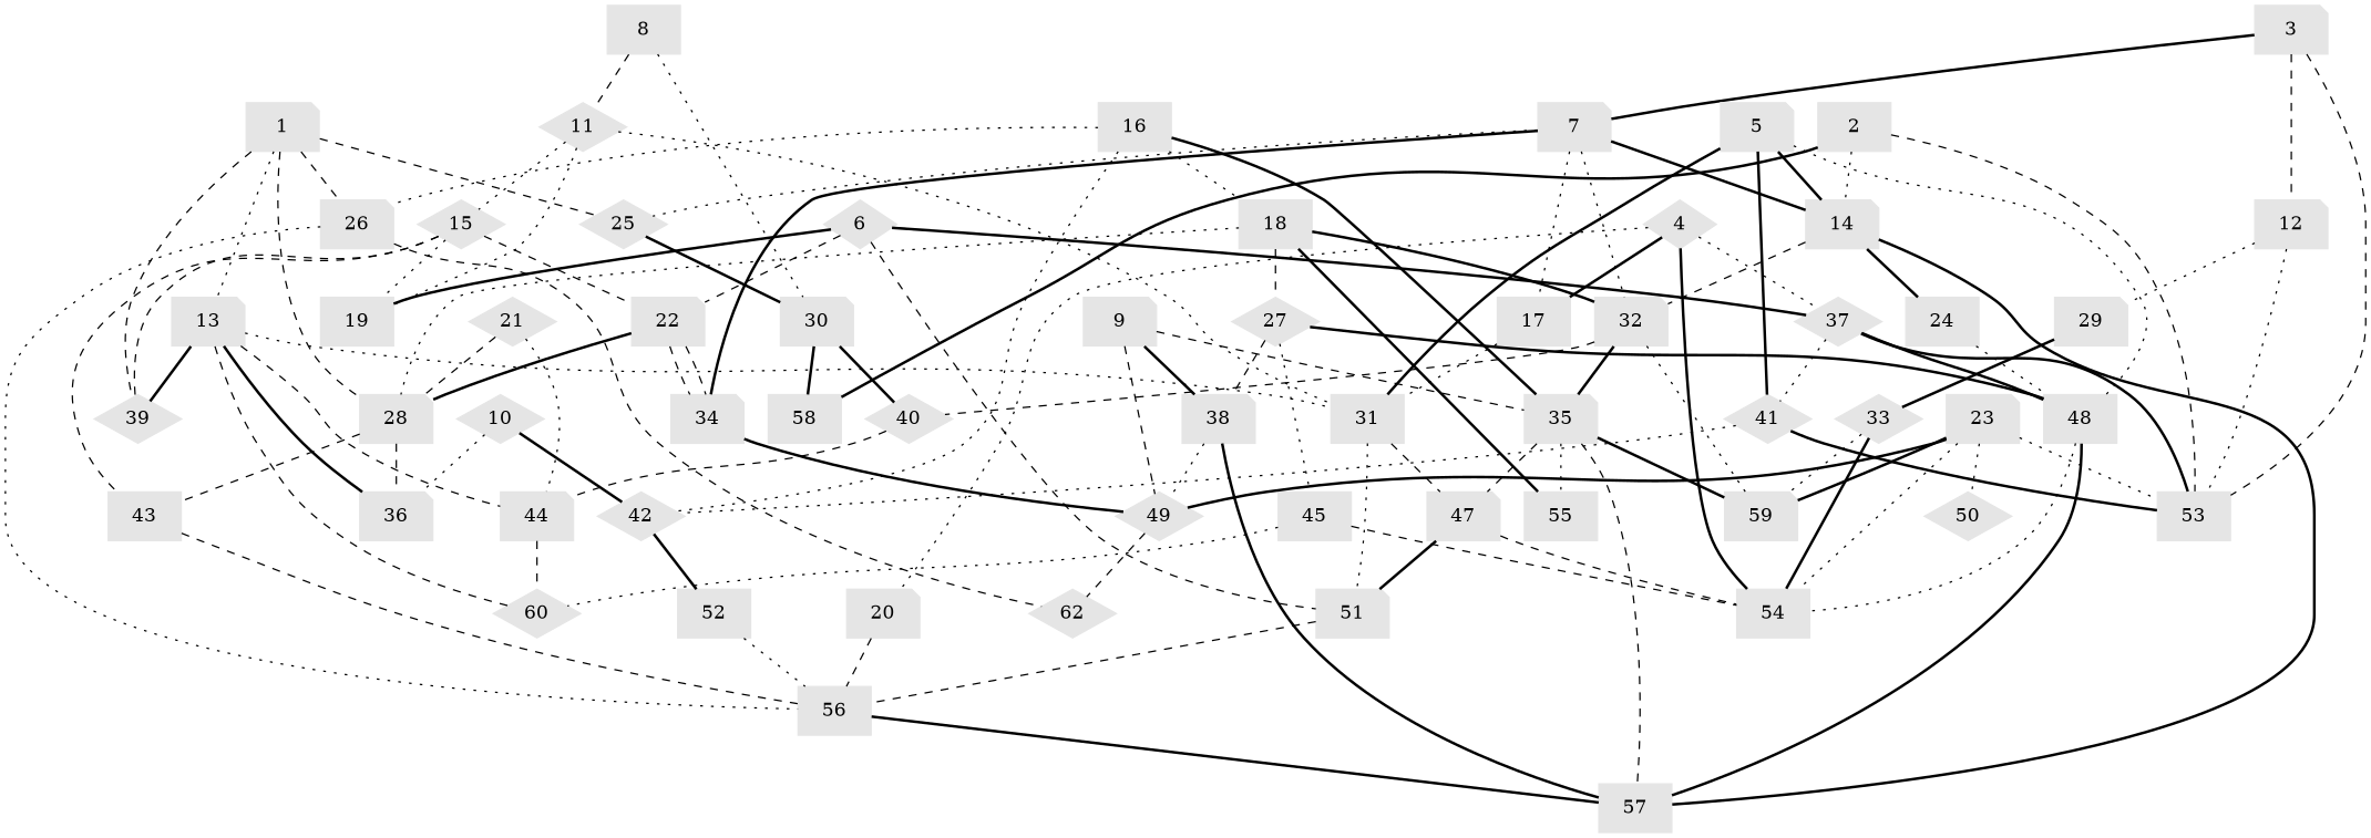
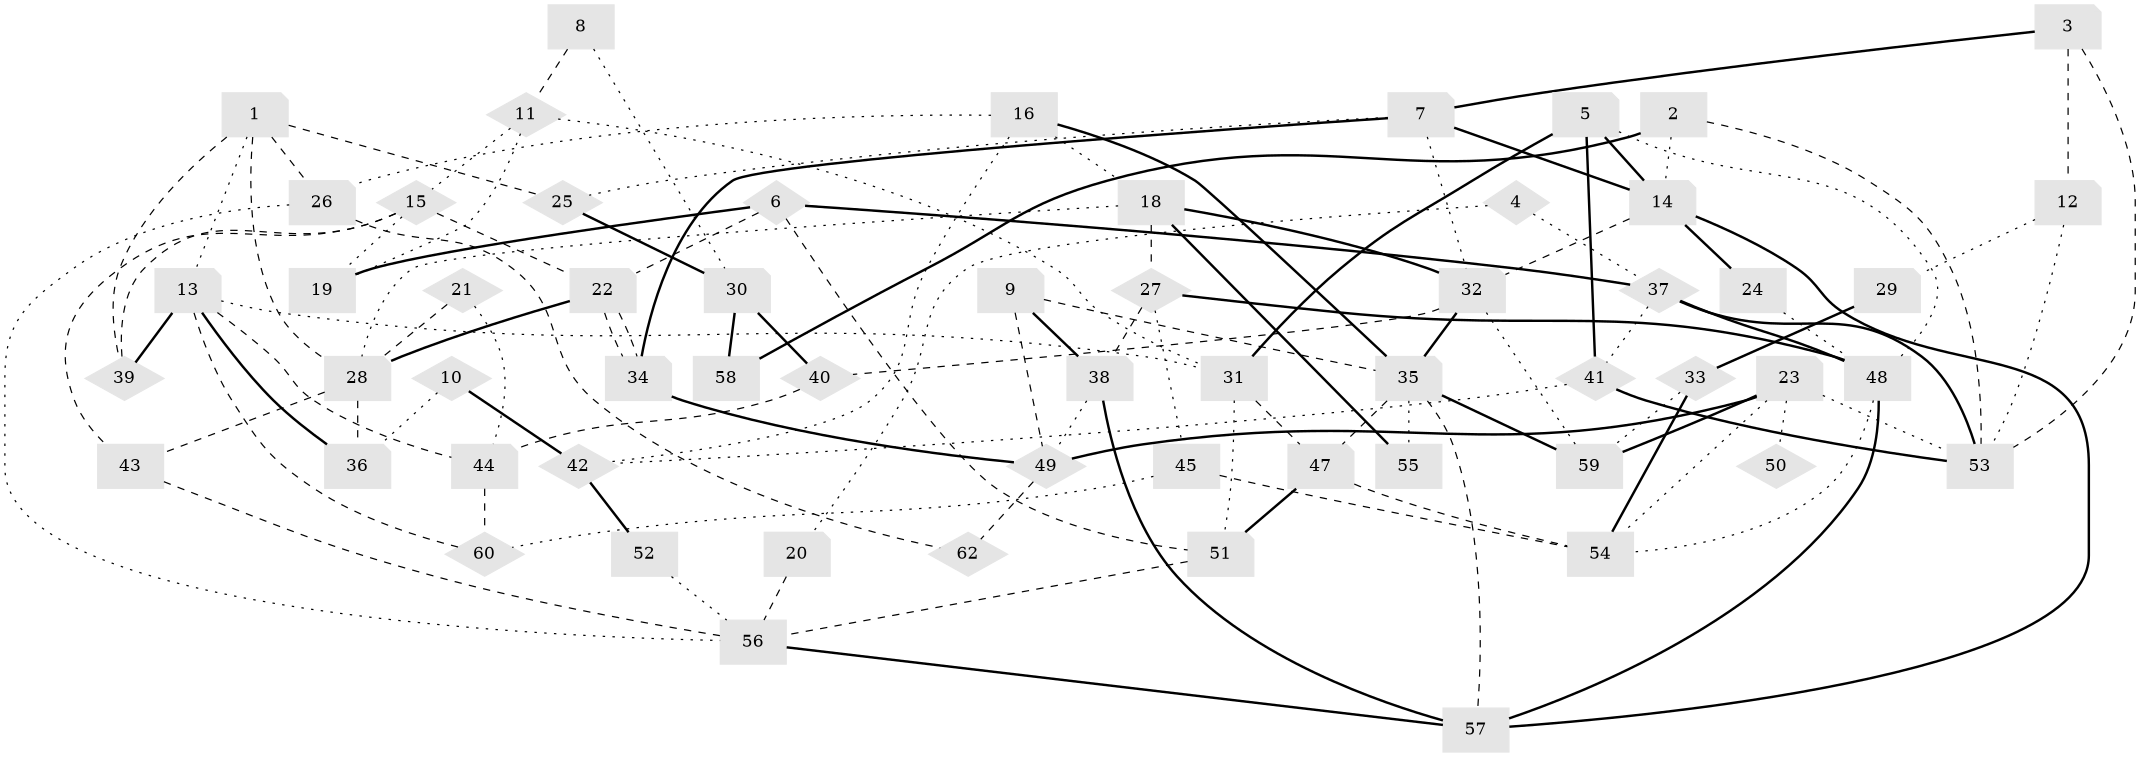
  graph {
    node [color=gray90 shape=note style=filled]
    edge [style=bold]
    1
    13
    25 [shape=diamond]
    26
    28
    39 [shape=diamond]
    31 [shape=box]
    36
    44
    60 [shape=diamond]
    30
    56 [shape=box]
    62 [shape=diamond]
    43 [shape=box]
    2 [shape=box]
    14
    53 [shape=box]
    58 [shape=box]
    32
    24 [shape=box]
    57 [shape=box]
    3
    7
    12
-   17 [shape=box]
    34
    29
    4 [shape=diamond]
    20
    37 [shape=diamond]
    54 [shape=box]
    41 [shape=diamond]
    48 [shape=box]
    5
    51
    47
    42 [shape=diamond]
    6 [shape=diamond]
    19 [shape=box]
    22
    35
    59
    40 [shape=diamond]
    49 [shape=diamond]
    8 [shape=box]
    11 [shape=diamond]
    15 [shape=diamond]
    55 [shape=box]
    9
    38
    10 [shape=diamond]
    52 [shape=box]
    33 [shape=diamond]
    16 [shape=box]
    18 [shape=box]
    27 [shape=diamond]
    45 [shape=box]
    21 [shape=diamond]
    23
    50 [shape=diamond]
    1 -- 13 [style=dotted]
    1 -- 25 [style=dashed]
    1 -- 26 [style=dashed]
    1 -- 28 [style=dashed]
    1 -- 39 [style=dashed]
    13 -- 39
    13 -- 31 [style=dotted]
    13 -- 36
    13 -- 44 [style=dashed]
    13 -- 60 [style=dashed]
    25 -- 30
    26 -- 56 [style=dotted]
    26 -- 62 [style=dashed]
    28 -- 36 [style=dashed]
    28 -- 43 [style=dashed]
    31 -- 51 [style=dotted]
    31 -- 47 [style=dashed]
    44 -- 60 [style=dashed]
    30 -- 58
    30 -- 40
    56 -- 57
    43 -- 56 [style=dashed]
    2 -- 14 [style=dotted]
    2 -- 53 [style=dashed]
    2 -- 58
    14 -- 32 [style=dashed]
    14 -- 24
    14 -- 57
    32 -- 35
    32 -- 59 [style=dotted]
    32 -- 40 [style=dashed]
    24 -- 48 [style=dotted]
    3 -- 53 [style=dashed]
    3 -- 7
    3 -- 12 [style=dashed]
    7 -- 25 [style=dotted]
    7 -- 14
    7 -- 32 [style=dotted]
-   7 -- 17 [style=dotted]
    7 -- 34
    12 -- 53 [style=dotted]
    12 -- 29 [style=dotted]
-   17 -- 31 [style=dotted]
    34 -- 49
    29 -- 33
-   4 -- 17
    4 -- 20 [style=dotted]
    4 -- 37 [style=dotted]
-   4 -- 54
    20 -- 56 [style=dashed]
    37 -- 53
    37 -- 41 [style=dotted]
    37 -- 48
    41 -- 53
    41 -- 42 [style=dotted]
    48 -- 57
    48 -- 54 [style=dotted]
    5 -- 31
    5 -- 14
    5 -- 41
    5 -- 48 [style=dotted]
    51 -- 56 [style=dashed]
    47 -- 54 [style=dashed]
    47 -- 51
    42 -- 52
    6 -- 37
    6 -- 51 [style=dashed]
    6 -- 19
    6 -- 22 [style=dashed]
    22 -- 28
    22 -- 34 [style=dashed]
    22 -- 34 [style=dashed]
    35 -- 57 [style=dashed]
    35 -- 47 [style=dashed]
    35 -- 59
    35 -- 55 [style=dotted]
    40 -- 44 [style=dashed]
    49 -- 62 [style=dashed]
    8 -- 30 [style=dotted]
    8 -- 11 [style=dashed]
    11 -- 31 [style=dotted]
    11 -- 19 [style=dotted]
    11 -- 15 [style=dotted]
    15 -- 39 [style=dashed]
    15 -- 43 [style=dashed]
    15 -- 19 [style=dotted]
    15 -- 22 [style=dashed]
    9 -- 35 [style=dashed]
    9 -- 49 [style=dashed]
    9 -- 38
    38 -- 57
    38 -- 49 [style=dotted]
    10 -- 36 [style=dotted]
    10 -- 42
    52 -- 56 [style=dotted]
    33 -- 54
    33 -- 59 [style=dotted]
    16 -- 26 [style=dotted]
    16 -- 42 [style=dotted]
    16 -- 35
    16 -- 18 [style=dotted]
    18 -- 28 [style=dotted]
    18 -- 32
    18 -- 55
    18 -- 27 [style=dashed]
    27 -- 48
    27 -- 38 [style=dashed]
    27 -- 45 [style=dotted]
    45 -- 60 [style=dotted]
    45 -- 54 [style=dashed]
    21 -- 28 [style=dashed]
    21 -- 44 [style=dotted]
    23 -- 53 [style=dotted]
    23 -- 54 [style=dotted]
    23 -- 59
    23 -- 49
    23 -- 50 [style=dotted]
  }
